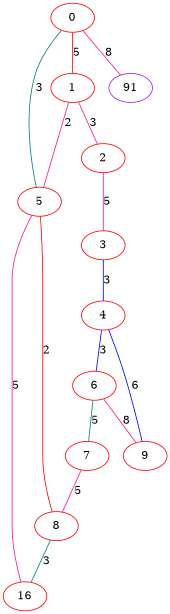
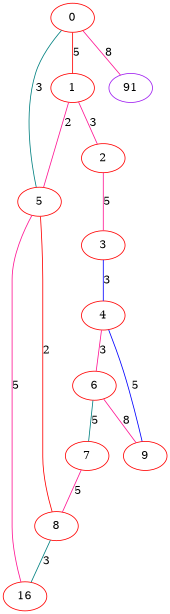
  graph {
    node [color=red weight=1]
    edge [color=deeppink]
    0
    1
    5
    n4 [color=purple label=91 weight=4]
    2
    8
    n7 [label=16]
    3
    4
    6
    9
    7
    0 -- 1 [color=red label=5]
    0 -- 5 [color=teal label=3]
    0 -- n4 [label=8]
    1 -- 5 [label=2]
    1 -- 2 [label=3]
    5 -- 8 [color=red label=2]
    5 -- n7 [label=5]
    2 -- 3 [label=5]
    8 -- n7 [color=teal label=3]
    3 -- 4 [color=blue label=3]
-   4 -- 6 [color=blue label=3]
-   4 -- 9 [color=blue label=6]
+   4 -- 6 [label=3]
+   4 -- 9 [color=blue label=5]
    6 -- 9 [label=8]
    6 -- 7 [color=teal label=5]
    7 -- 8 [label=5]
  }
